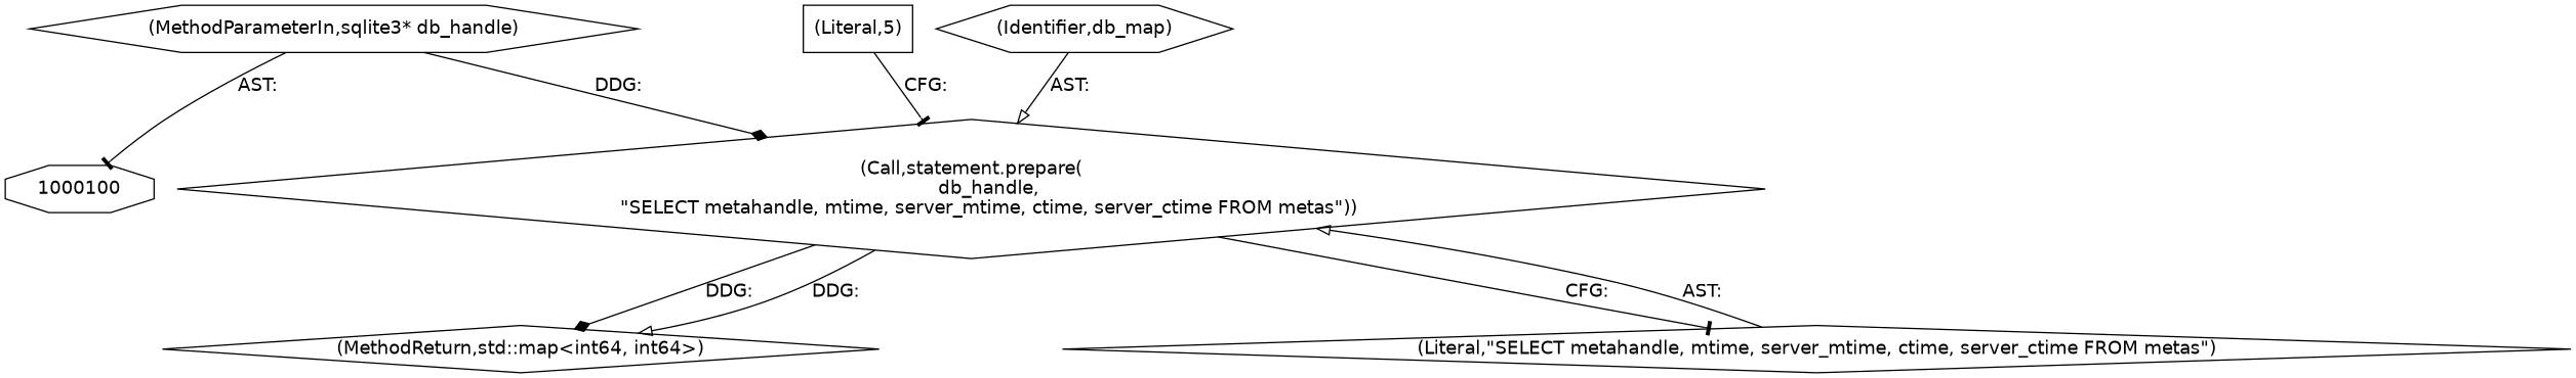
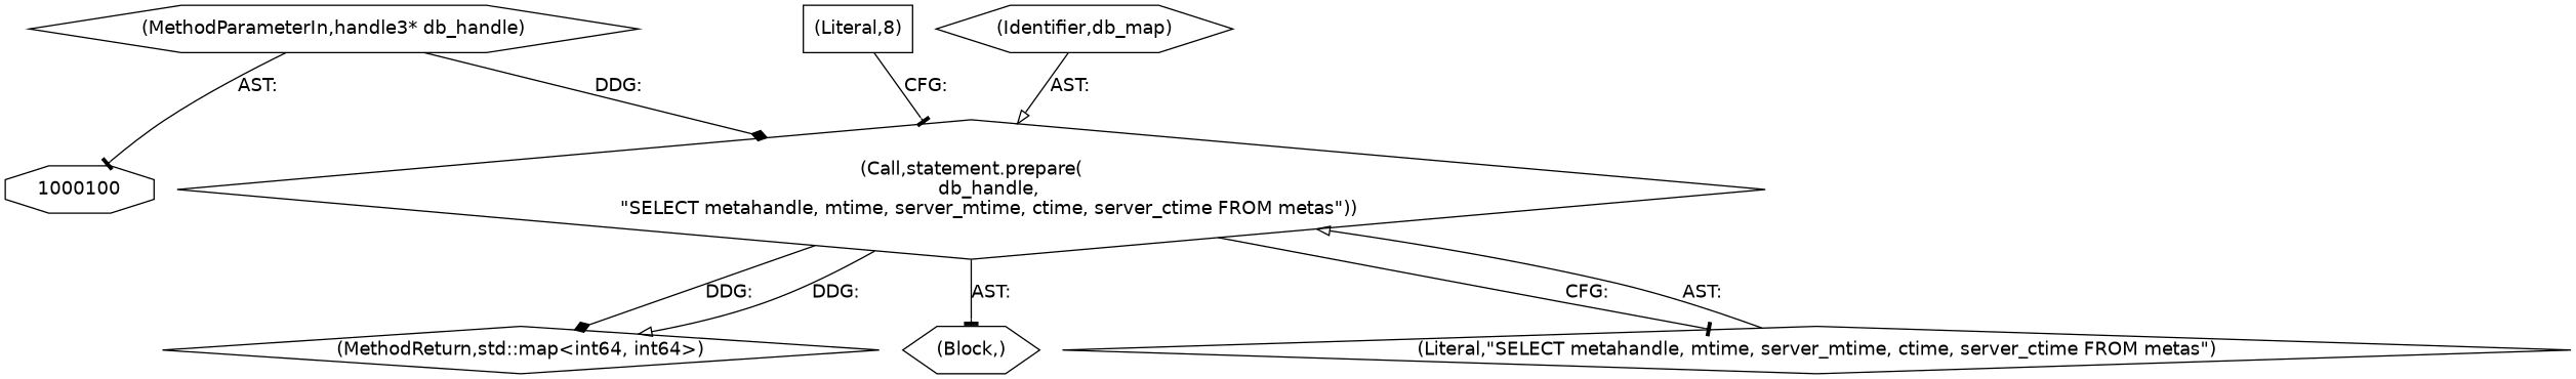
  digraph {
    fontname="DejaVu Sans"
    node [fontname="DejaVu Sans" shape=hexagon]
    edge [arrowhead=tee fontname="DejaVu Sans"]
-   n1 [label="(MethodParameterIn,sqlite3* db_handle)"]
+   n1 [label="(MethodParameterIn,handle3* db_handle)"]
    n2 [label="(Call,statement.prepare(\n      db_handle,\n      \"SELECT metahandle, mtime, server_mtime, ctime, server_ctime FROM metas\"))" shape=diamond]
    1000100 [shape=octagon]
    n4 [label="(MethodReturn,std::map<int64, int64>)" shape=diamond]
+   n5 [label="(Block,)"]
    n6 [label="(Literal,\"SELECT metahandle, mtime, server_mtime, ctime, server_ctime FROM metas\")" shape=diamond]
-   n7 [label="(Literal,5)" shape=box]
+   n7 [label="(Literal,8)" shape=box]
    n8 [label="(Identifier,db_map)"]
    n1 -> n2 [arrowhead=diamond label="DDG: "]
    n1 -> 1000100 [label="AST: "]
    n2 -> n4 [arrowhead=diamond label="DDG: "]
    n2 -> n4 [arrowhead=onormal label="DDG: "]
+   n2 -> n5 [label="AST: "]
    n2 -> n6 [label="CFG: "]
    n6 -> n2 [arrowhead=onormal label="AST: "]
    n7 -> n2 [label="CFG: "]
    n8 -> n2 [arrowhead=onormal label="AST: "]
  }
